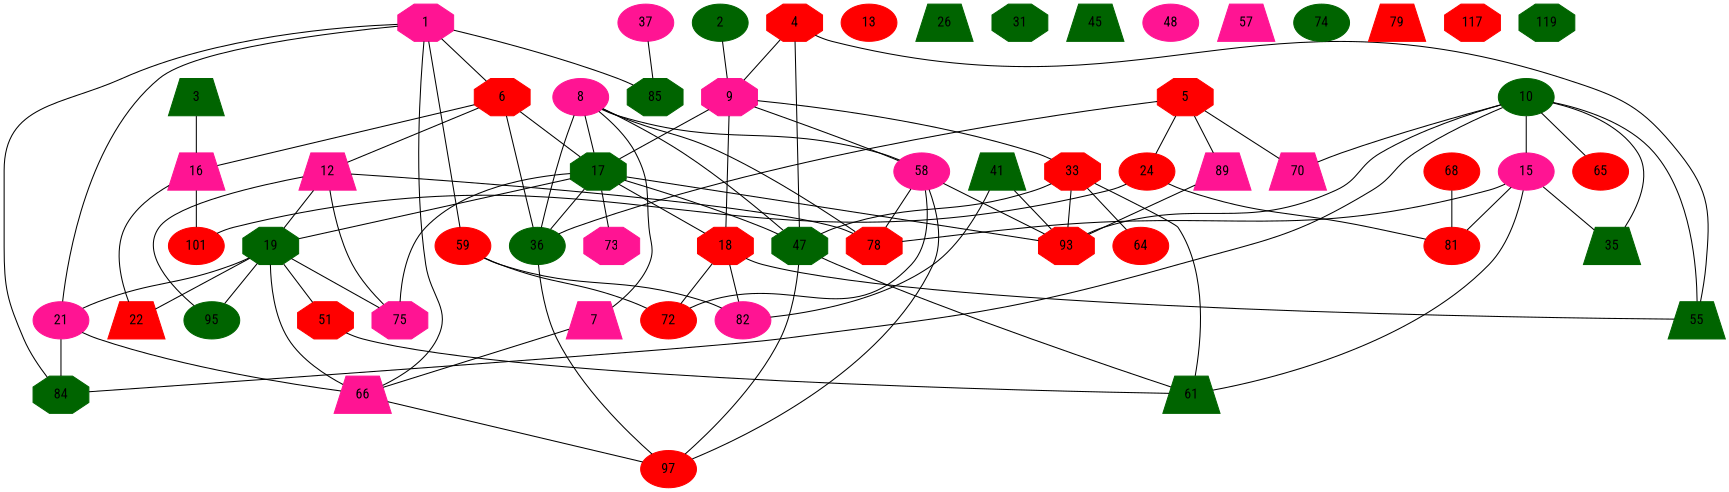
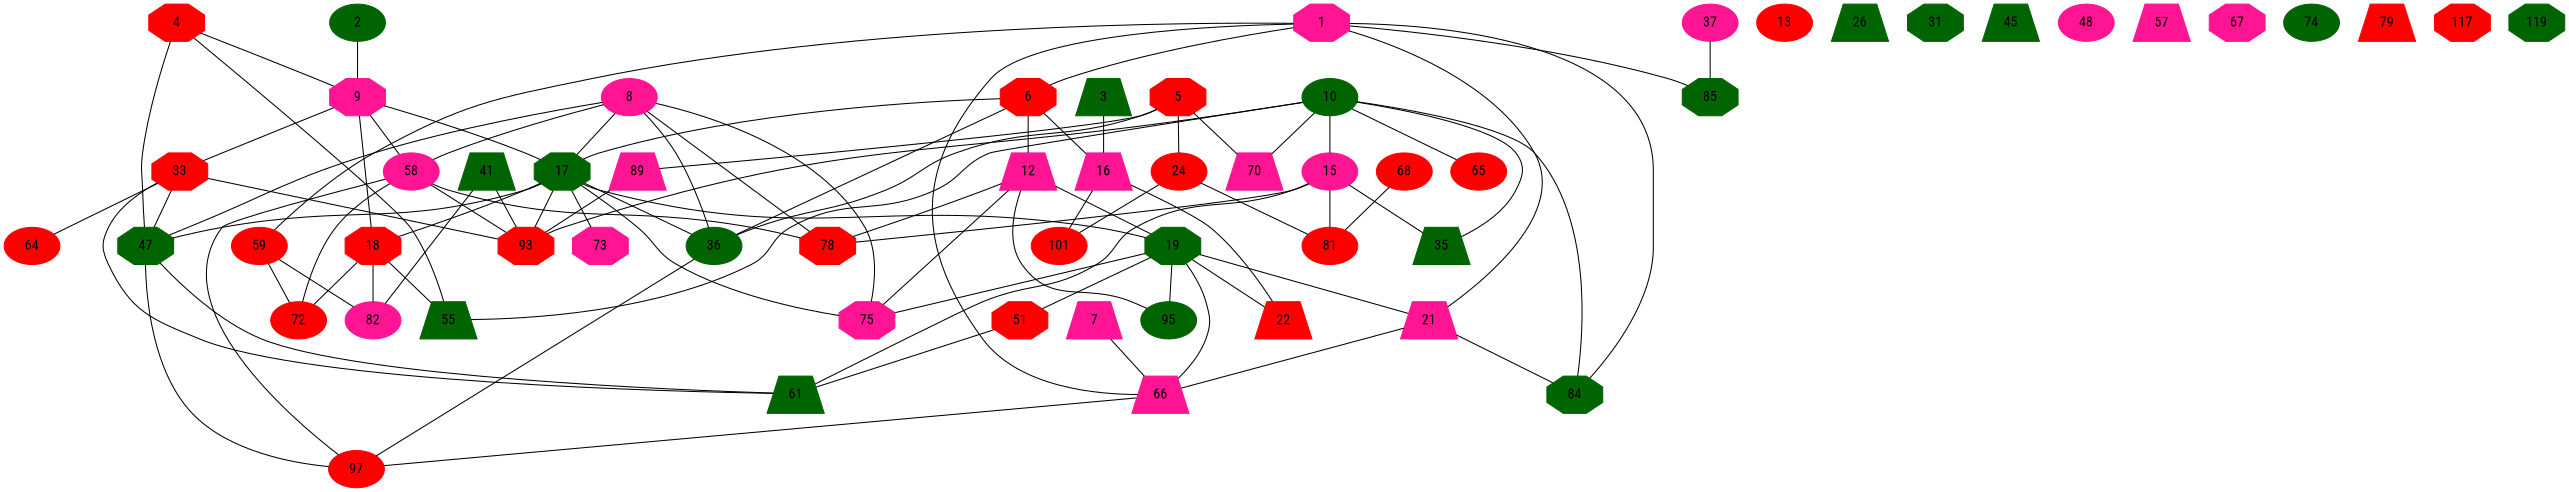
  graph {
    fontname="Roboto Condensed"
    node [color=red fontname="Roboto Condensed" shape=octagon style=filled]
    edge [fontname="Roboto Condensed"]
    1 [color=deeppink super="+94"]
    6 [super="+69"]
-   21 [color=deeppink shape=ellipse super="+56+86"]
+   21 [color=deeppink shape=trapezium super="+56+86"]
    59 [shape=ellipse super="+104"]
    66 [color=deeppink shape=trapezium]
    84 [color=darkgreen]
    85 [color=darkgreen]
    16 [color=deeppink shape=trapezium super="+27+90"]
    36 [color=darkgreen shape=ellipse super="+91"]
    12 [color=deeppink shape=trapezium super="+96"]
    17 [color=darkgreen super="+107+54+52"]
    72 [shape=ellipse]
    82 [color=deeppink shape=ellipse]
    97 [shape=ellipse]
    2 [color=darkgreen shape=ellipse super="+14"]
    9 [color=deeppink super="+25+88+103"]
    18 [super="+44+29"]
    33 [super="+38"]
    58 [color=deeppink shape=ellipse super="+98+109"]
    22 [shape=trapezium super="+50"]
    101 [shape=ellipse]
    3 [color=darkgreen shape=trapezium]
    4 [super="+11+53"]
    47 [color=darkgreen super="+60+71+76"]
    55 [color=darkgreen shape=trapezium super="+62"]
    61 [color=darkgreen shape=trapezium super="+77+63"]
    5 [super="+28+20"]
    24 [shape=ellipse super="+32"]
    70 [color=deeppink shape=trapezium super="+106"]
    89 [color=deeppink shape=trapezium]
    81 [shape=ellipse super="+116"]
    93 [super="+108"]
    75 [color=deeppink]
    78
    19 [color=darkgreen super="+23+42"]
    95 [color=darkgreen shape=ellipse]
    73 [color=deeppink]
    7 [color=deeppink shape=trapezium super="+105"]
    8 [color=deeppink shape=ellipse super="+39+83"]
    64 [shape=ellipse]
    10 [color=darkgreen shape=ellipse super="+40+30"]
    15 [color=deeppink shape=ellipse super="+87+92"]
    35 [color=darkgreen shape=trapezium]
    65 [shape=ellipse]
    51
    13 [shape=ellipse]
    26 [color=darkgreen shape=trapezium]
    31 [color=darkgreen]
    37 [color=deeppink shape=ellipse super="+49"]
    41 [color=darkgreen shape=trapezium]
    45 [color=darkgreen shape=trapezium]
    48 [color=deeppink shape=ellipse super="+102"]
    57 [color=deeppink shape=trapezium]
+   67 [color=deeppink]
    68 [shape=ellipse]
    74 [color=darkgreen shape=ellipse]
    79 [shape=trapezium]
    117
    119 [color=darkgreen]
    1 -- 6
    1 -- 21
    1 -- 59
    1 -- 66
    1 -- 84
    1 -- 85
    6 -- 16
    6 -- 36
    6 -- 12
    6 -- 17
    21 -- 66
    21 -- 84
    59 -- 72
    59 -- 82
    66 -- 97
    16 -- 22
    16 -- 101
    36 -- 97
    12 -- 75
    12 -- 78
    12 -- 19
    12 -- 95
    17 -- 36
    17 -- 18
    17 -- 47
    17 -- 93
    17 -- 75
    17 -- 19 [weight=2]
    17 -- 73
    2 -- 9
    9 -- 17
    9 -- 18
    9 -- 33
    9 -- 58 [weight=2]
    18 -- 72
    18 -- 82
    18 -- 55
    33 -- 47
    33 -- 61
    33 -- 93
    33 -- 64
    58 -- 72
    58 -- 97
    58 -- 93
    58 -- 78
    3 -- 16
    4 -- 9
    4 -- 47 [weight=2]
    4 -- 55
    47 -- 97
    47 -- 61
    5 -- 36
    5 -- 24
    5 -- 70
    5 -- 89
    24 -- 101
    24 -- 81
    89 -- 93
    19 -- 21
    19 -- 66 [weight=2]
    19 -- 22
    19 -- 75
    19 -- 95
    19 -- 51
    7 -- 66
    8 -- 36
    8 -- 17
    8 -- 58
    8 -- 47
-   8 -- 7
+   8 -- 75
    8 -- 78
    10 -- 84
    10 -- 55
    10 -- 70
    10 -- 93
    10 -- 15
    10 -- 35
    10 -- 65
    15 -- 61
    15 -- 81
    15 -- 78
    15 -- 35
    51 -- 61
    37 -- 85
    41 -- 82
    41 -- 93
    68 -- 81
  }
